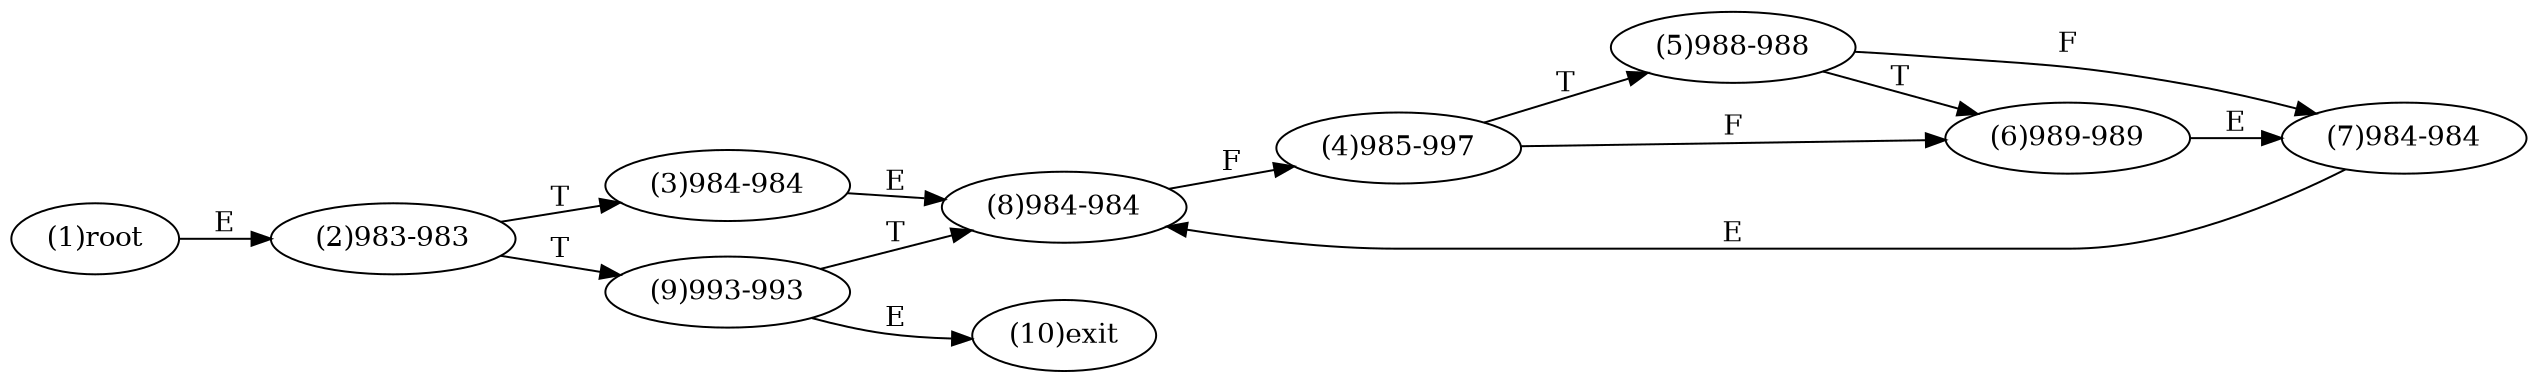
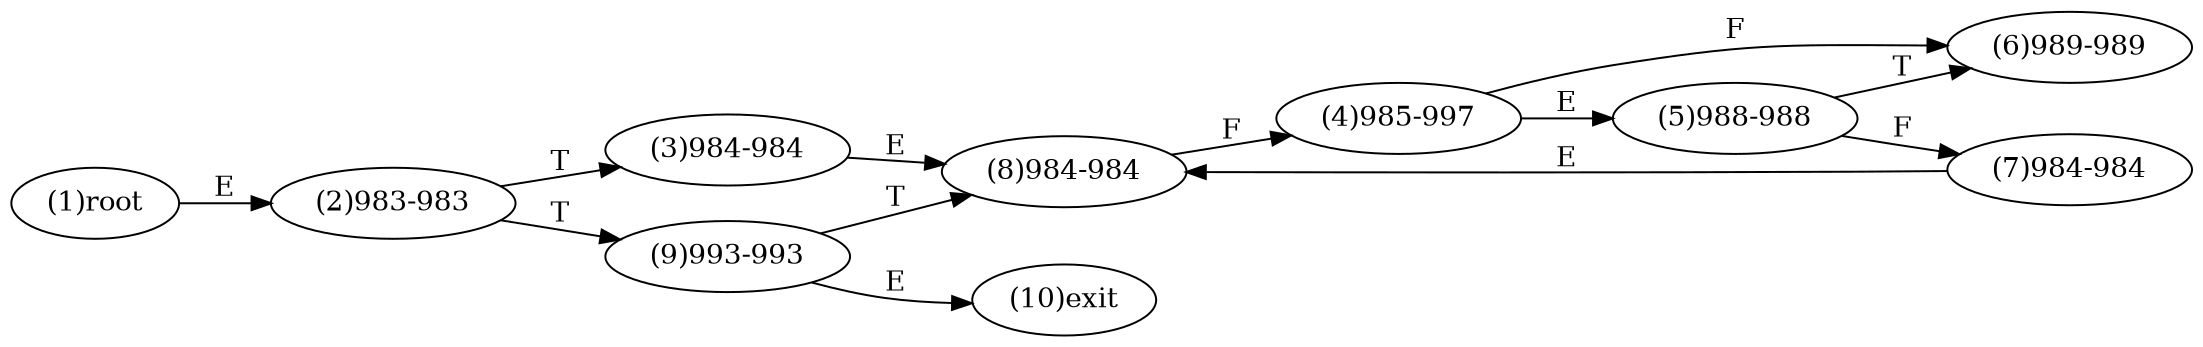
  digraph {
    rankdir=LR
    n1 [label="(1)root"]
    n2 [label="(2)983-983"]
    n3 [label="(3)984-984"]
    n4 [label="(9)993-993"]
    n5 [label="(8)984-984"]
    n6 [label="(10)exit"]
    n7 [label="(4)985-997"]
    n8 [label="(5)988-988"]
    n9 [label="(6)989-989"]
    n10 [label="(7)984-984"]
    n1 -> n2 [label=E]
    n2 -> n3 [label=T]
    n2 -> n4 [label=T]
    n3 -> n5 [label=E]
    n4 -> n5 [label=T]
    n4 -> n6 [label=E]
    n5 -> n7 [label=F]
-   n7 -> n8 [label=T]
+   n7 -> n8 [label=E]
    n7 -> n9 [label=F]
    n8 -> n9 [label=T]
    n8 -> n10 [label=F]
-   n9 -> n10 [label=E]
    n10 -> n5 [label=E]
  }
